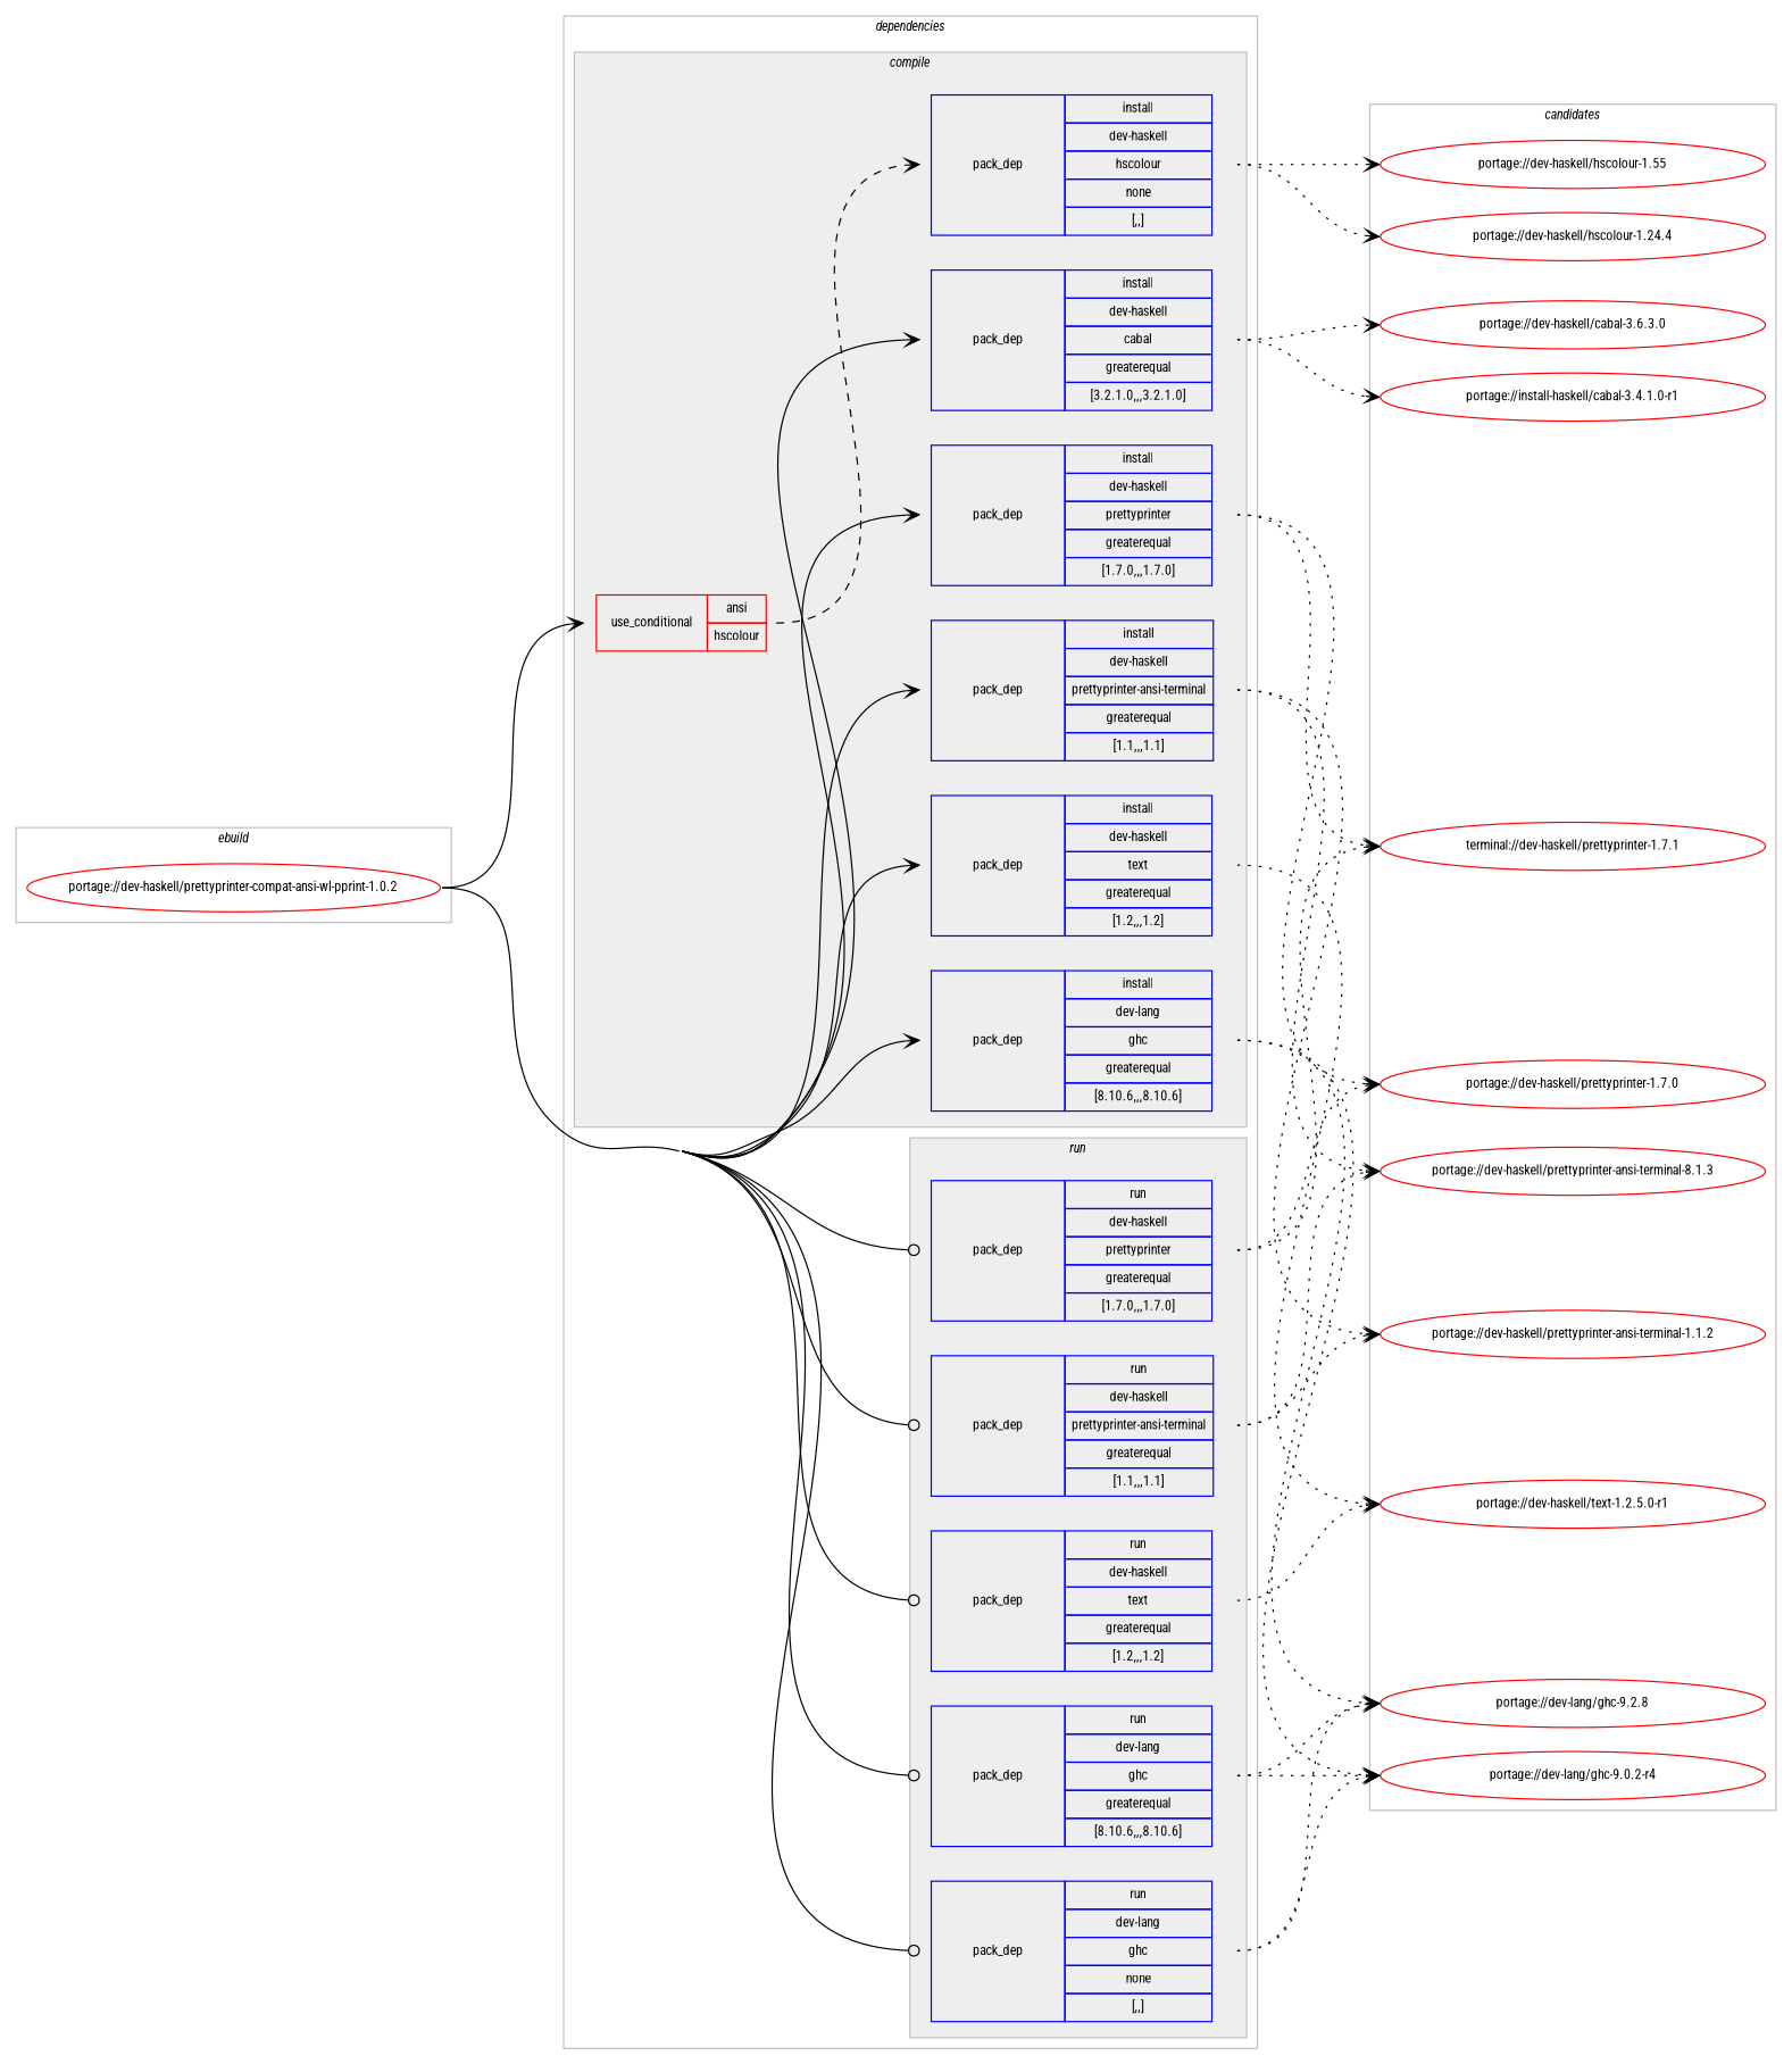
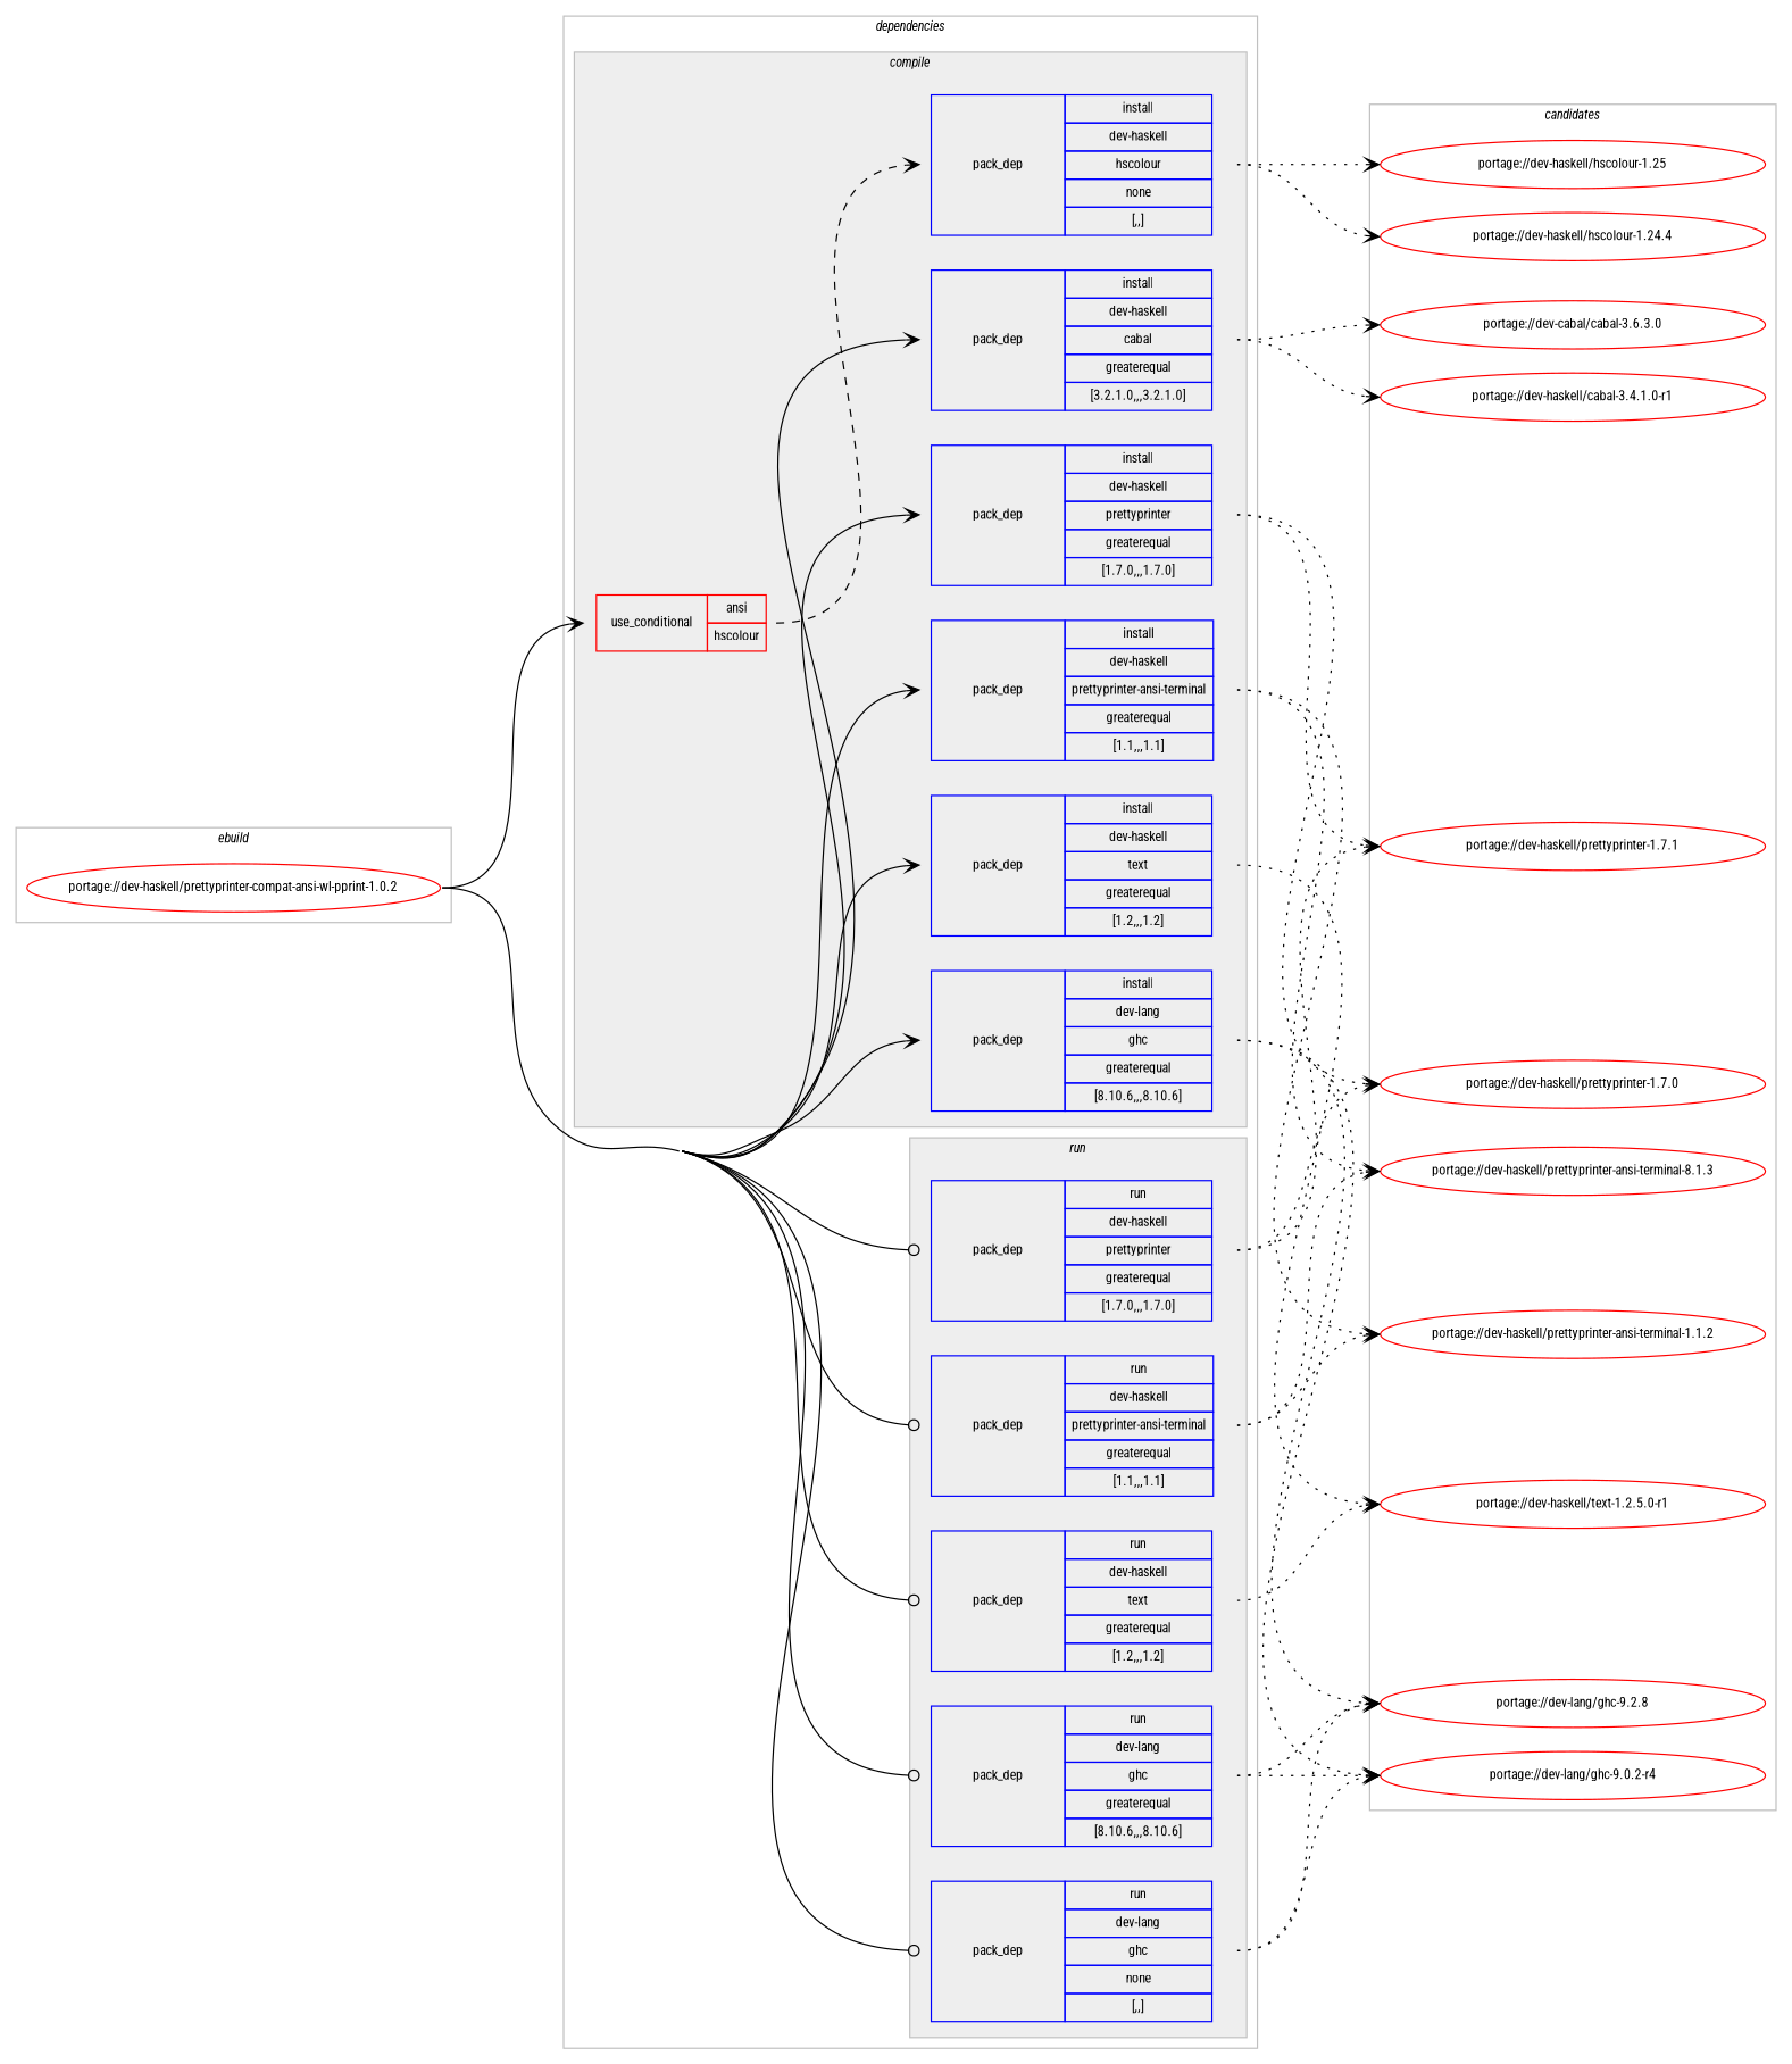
  digraph {
    compound=true
    concentrate=true
    fontname="Roboto Condensed"
    fontsize=10
    newrank=true
    rankdir=LR
    ranksep=1.5
    node [color=red fontname="Roboto Condensed" fontsize=10]
    edge [arrowhead=vee fontname="Roboto Condensed" headport=w style=dotted tailport=e weight=100]
    n1 [label="portage://dev-haskell/prettyprinter-compat-ansi-wl-pprint-1.0.2" width=4]
    n2 [color=blue label=<<TABLE BORDER="0" CELLBORDER="1" CELLSPACING="0" CELLPADDING="4" WIDTH="220"><TR><TD ROWSPAN="6" CELLPADDING="30">pack_dep</TD></TR><TR><TD WIDTH="110">install</TD></TR><TR><TD>dev-haskell</TD></TR><TR><TD>hscolour</TD></TR><TR><TD>none</TD></TR><TR><TD>[,,]</TD></TR></TABLE>> shape=none]
    n3 [label=<<TABLE BORDER="0" CELLBORDER="1" CELLSPACING="0" CELLPADDING="4"><TR><TD ROWSPAN="3" CELLPADDING="10">use_conditional</TD></TR><TR><TD>ansi</TD></TR><TR><TD>hscolour</TD></TR></TABLE>> shape=none]
    n4 [color=blue label=<<TABLE BORDER="0" CELLBORDER="1" CELLSPACING="0" CELLPADDING="4" WIDTH="220"><TR><TD ROWSPAN="6" CELLPADDING="30">pack_dep</TD></TR><TR><TD WIDTH="110">install</TD></TR><TR><TD>dev-haskell</TD></TR><TR><TD>cabal</TD></TR><TR><TD>greaterequal</TD></TR><TR><TD>[3.2.1.0,,,3.2.1.0]</TD></TR></TABLE>> shape=none]
    n5 [color=blue label=<<TABLE BORDER="0" CELLBORDER="1" CELLSPACING="0" CELLPADDING="4" WIDTH="220"><TR><TD ROWSPAN="6" CELLPADDING="30">pack_dep</TD></TR><TR><TD WIDTH="110">install</TD></TR><TR><TD>dev-haskell</TD></TR><TR><TD>prettyprinter</TD></TR><TR><TD>greaterequal</TD></TR><TR><TD>[1.7.0,,,1.7.0]</TD></TR></TABLE>> shape=none]
    n6 [color=blue label=<<TABLE BORDER="0" CELLBORDER="1" CELLSPACING="0" CELLPADDING="4" WIDTH="220"><TR><TD ROWSPAN="6" CELLPADDING="30">pack_dep</TD></TR><TR><TD WIDTH="110">install</TD></TR><TR><TD>dev-haskell</TD></TR><TR><TD>prettyprinter-ansi-terminal</TD></TR><TR><TD>greaterequal</TD></TR><TR><TD>[1.1,,,1.1]</TD></TR></TABLE>> shape=none]
    n7 [color=blue label=<<TABLE BORDER="0" CELLBORDER="1" CELLSPACING="0" CELLPADDING="4" WIDTH="220"><TR><TD ROWSPAN="6" CELLPADDING="30">pack_dep</TD></TR><TR><TD WIDTH="110">install</TD></TR><TR><TD>dev-haskell</TD></TR><TR><TD>text</TD></TR><TR><TD>greaterequal</TD></TR><TR><TD>[1.2,,,1.2]</TD></TR></TABLE>> shape=none]
    n8 [color=blue label=<<TABLE BORDER="0" CELLBORDER="1" CELLSPACING="0" CELLPADDING="4" WIDTH="220"><TR><TD ROWSPAN="6" CELLPADDING="30">pack_dep</TD></TR><TR><TD WIDTH="110">install</TD></TR><TR><TD>dev-lang</TD></TR><TR><TD>ghc</TD></TR><TR><TD>greaterequal</TD></TR><TR><TD>[8.10.6,,,8.10.6]</TD></TR></TABLE>> shape=none]
    n9 [color=blue label=<<TABLE BORDER="0" CELLBORDER="1" CELLSPACING="0" CELLPADDING="4" WIDTH="220"><TR><TD ROWSPAN="6" CELLPADDING="30">pack_dep</TD></TR><TR><TD WIDTH="110">run</TD></TR><TR><TD>dev-haskell</TD></TR><TR><TD>prettyprinter</TD></TR><TR><TD>greaterequal</TD></TR><TR><TD>[1.7.0,,,1.7.0]</TD></TR></TABLE>> shape=none]
    n10 [color=blue label=<<TABLE BORDER="0" CELLBORDER="1" CELLSPACING="0" CELLPADDING="4" WIDTH="220"><TR><TD ROWSPAN="6" CELLPADDING="30">pack_dep</TD></TR><TR><TD WIDTH="110">run</TD></TR><TR><TD>dev-haskell</TD></TR><TR><TD>prettyprinter-ansi-terminal</TD></TR><TR><TD>greaterequal</TD></TR><TR><TD>[1.1,,,1.1]</TD></TR></TABLE>> shape=none]
    n11 [color=blue label=<<TABLE BORDER="0" CELLBORDER="1" CELLSPACING="0" CELLPADDING="4" WIDTH="220"><TR><TD ROWSPAN="6" CELLPADDING="30">pack_dep</TD></TR><TR><TD WIDTH="110">run</TD></TR><TR><TD>dev-haskell</TD></TR><TR><TD>text</TD></TR><TR><TD>greaterequal</TD></TR><TR><TD>[1.2,,,1.2]</TD></TR></TABLE>> shape=none]
    n12 [color=blue label=<<TABLE BORDER="0" CELLBORDER="1" CELLSPACING="0" CELLPADDING="4" WIDTH="220"><TR><TD ROWSPAN="6" CELLPADDING="30">pack_dep</TD></TR><TR><TD WIDTH="110">run</TD></TR><TR><TD>dev-lang</TD></TR><TR><TD>ghc</TD></TR><TR><TD>greaterequal</TD></TR><TR><TD>[8.10.6,,,8.10.6]</TD></TR></TABLE>> shape=none]
    n13 [color=blue label=<<TABLE BORDER="0" CELLBORDER="1" CELLSPACING="0" CELLPADDING="4" WIDTH="220"><TR><TD ROWSPAN="6" CELLPADDING="30">pack_dep</TD></TR><TR><TD WIDTH="110">run</TD></TR><TR><TD>dev-lang</TD></TR><TR><TD>ghc</TD></TR><TR><TD>none</TD></TR><TR><TD>[,,]</TD></TR></TABLE>> shape=none]
-   n14 [label="portage://dev-haskell/hscolour-1.55" width=4]
+   n14 [label="portage://dev-haskell/hscolour-1.25" width=4]
    n15 [label="portage://dev-haskell/hscolour-1.24.4" width=4]
-   n16 [label="portage://dev-haskell/cabal-3.6.3.0" width=4]
-   n17 [label="portage://install-haskell/cabal-3.4.1.0-r1" width=4]
-   n18 [label="terminal://dev-haskell/prettyprinter-1.7.1" width=4]
+   n16 [label="portage://dev-cabal/cabal-3.6.3.0" width=4]
+   n17 [label="portage://dev-haskell/cabal-3.4.1.0-r1" width=4]
+   n18 [label="portage://dev-haskell/prettyprinter-1.7.1" width=4]
    n19 [label="portage://dev-haskell/prettyprinter-1.7.0" width=4]
    n20 [label="portage://dev-haskell/prettyprinter-ansi-terminal-8.1.3" width=4]
    n21 [label="portage://dev-haskell/prettyprinter-ansi-terminal-1.1.2" width=4]
    n22 [label="portage://dev-haskell/text-1.2.5.0-r1" width=4]
    n23 [label="portage://dev-lang/ghc-9.2.8" width=4]
    n24 [label="portage://dev-lang/ghc-9.0.2-r4" width=4]
    subgraph cluster_1 {
      color=gray
      label=<<i>ebuild</i>>
      n1
    }
    subgraph cluster_2 {
      color=gray
      label=<<i>dependencies</i>>
      subgraph cluster_3 {
        color=gray
        fillcolor="#eeeeee"
        label=<<i>compile</i>>
        style=filled
        subgraph sub_4 {
          color=gray
          fillcolor="#eeeeee"
          label=<<i>compile</i>>
          style=filled
          n3
          subgraph sub_5 {
            color=gray
            fillcolor="#eeeeee"
            label=<<i>compile</i>>
            style=filled
            n2
          }
        }
        subgraph sub_6 {
          color=gray
          fillcolor="#eeeeee"
          label=<<i>compile</i>>
          style=filled
          n4
        }
        subgraph sub_7 {
          color=gray
          fillcolor="#eeeeee"
          label=<<i>compile</i>>
          style=filled
          n5
        }
        subgraph sub_8 {
          color=gray
          fillcolor="#eeeeee"
          label=<<i>compile</i>>
          style=filled
          n6
        }
        subgraph sub_9 {
          color=gray
          fillcolor="#eeeeee"
          label=<<i>compile</i>>
          style=filled
          n7
        }
        subgraph sub_10 {
          color=gray
          fillcolor="#eeeeee"
          label=<<i>compile</i>>
          style=filled
          n8
        }
      }
      subgraph cluster_11 {
        color=gray
        fillcolor="#eeeeee"
        label=<<i>compile and run</i>>
        style=filled
      }
      subgraph cluster_12 {
        color=gray
        fillcolor="#eeeeee"
        label=<<i>run</i>>
        style=filled
        subgraph sub_13 {
          color=gray
          fillcolor="#eeeeee"
          label=<<i>run</i>>
          style=filled
          n9
        }
        subgraph sub_14 {
          color=gray
          fillcolor="#eeeeee"
          label=<<i>run</i>>
          style=filled
          n10
        }
        subgraph sub_15 {
          color=gray
          fillcolor="#eeeeee"
          label=<<i>run</i>>
          style=filled
          n11
        }
        subgraph sub_16 {
          color=gray
          fillcolor="#eeeeee"
          label=<<i>run</i>>
          style=filled
          n12
        }
        subgraph sub_17 {
          color=gray
          fillcolor="#eeeeee"
          label=<<i>run</i>>
          style=filled
          n13
        }
      }
    }
    subgraph cluster_18 {
      color=gray
      label=<<i>candidates</i>>
      rank=same
      subgraph sub_19 {
        color=black
        label=<<i>candidates</i>>
        nodesep=1
        rank=same
        n14
        n15
      }
      subgraph sub_20 {
        color=black
        label=<<i>candidates</i>>
        nodesep=1
        rank=same
        n16
        n17
      }
      subgraph sub_21 {
        color=black
        label=<<i>candidates</i>>
        nodesep=1
        rank=same
        n18
        n19
      }
      subgraph sub_22 {
        color=black
        label=<<i>candidates</i>>
        nodesep=1
        rank=same
        n20
        n21
      }
      subgraph sub_23 {
        color=black
        label=<<i>candidates</i>>
        nodesep=1
        rank=same
        n22
      }
      subgraph sub_24 {
        color=black
        label=<<i>candidates</i>>
        nodesep=1
        rank=same
        n23
        n24
      }
      subgraph sub_25 {
        color=black
        label=<<i>candidates</i>>
        nodesep=1
        rank=same
        n18
        n19
      }
      subgraph sub_26 {
        color=black
        label=<<i>candidates</i>>
        nodesep=1
        rank=same
        n20
        n21
      }
      subgraph sub_27 {
        color=black
        label=<<i>candidates</i>>
        nodesep=1
        rank=same
        n22
      }
      subgraph sub_28 {
        color=black
        label=<<i>candidates</i>>
        nodesep=1
        rank=same
        n23
        n24
      }
      subgraph sub_29 {
        color=black
        label=<<i>candidates</i>>
        nodesep=1
        rank=same
        n23
        n24
      }
    }
    n1 -> n3 [style=solid weight=20]
    n1 -> n4 [style=solid weight=20]
    n1 -> n5 [style=solid weight=20]
    n1 -> n6 [style=solid weight=20]
    n1 -> n7 [style=solid weight=20]
    n1 -> n8 [style=solid weight=20]
    n1 -> n9 [arrowhead=odot style=solid weight=20]
    n1 -> n10 [arrowhead=odot style=solid weight=20]
    n1 -> n11 [arrowhead=odot style=solid weight=20]
    n1 -> n12 [arrowhead=odot style=solid weight=20]
    n1 -> n13 [arrowhead=odot style=solid weight=20]
    n2 -> n14
    n2 -> n15
    n3 -> n2 [style=dashed weight=20]
    n4 -> n16
    n4 -> n17
    n5 -> n18
    n5 -> n19
    n6 -> n20
    n6 -> n21
    n7 -> n22
    n8 -> n23
    n8 -> n24
    n9 -> n18
    n9 -> n19
    n10 -> n20
    n10 -> n21
    n11 -> n22
    n12 -> n23
    n12 -> n24
    n13 -> n23
    n13 -> n24
  }
